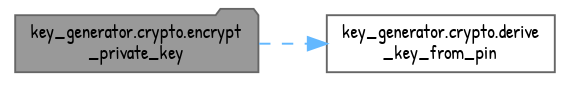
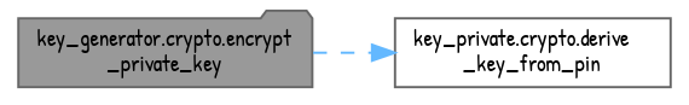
  digraph {
    rankdir=LR
    fontname="Patrick Hand"
    node [color=gray40 fontname="Patrick Hand" fontsize=10 style=filled]
    n1 [fillcolor=grey60 fontcolor=black height=0.2 label="key_generator.crypto.encrypt\l_private_key" shape=folder width=0.4]
-   n2 [fillcolor=white height=0.2 label="key_generator.crypto.derive\l_key_from_pin" shape=box width=0.4]
+   n2 [fillcolor=white height=0.2 label="key_private.crypto.derive\l_key_from_pin" shape=box width=0.4]
    n1 -> n2 [color=steelblue1 fontname="Patrick Hand" fontsize=10 labelfontname=Helvetica labelfontsize=10 style=dashed]
  }
